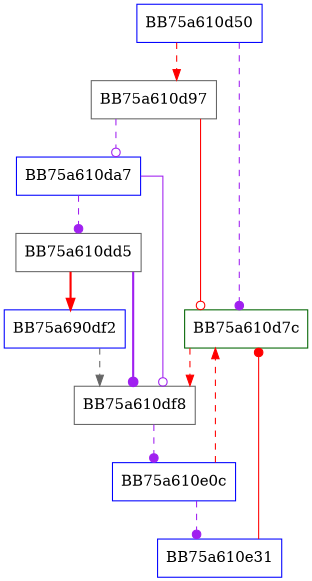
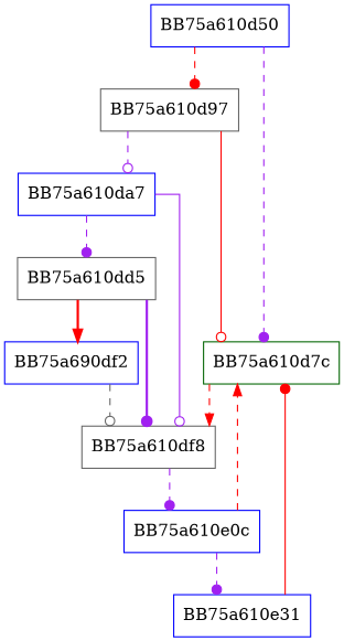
  digraph {
    splines=ortho
    node [color=blue shape=box]
    edge [arrowhead=dot color=purple style=dashed]
    BB75a610d97 [color=gray40]
    BB75a610d50
    BB75a610d7c [color=darkgreen]
    BB75a610da7
    BB75a610df8 [color=gray40]
    BB75a610dd5 [color=gray40]
    BB75a610e0c
    n8 [label=BB75a690df2]
    BB75a610e31
    BB75a610d97 -> BB75a610d7c [arrowhead=odot color=red style=solid]
    BB75a610d97 -> BB75a610da7 [arrowhead=odot]
-   BB75a610d50 -> BB75a610d97 [arrowhead=normal color=red]
+   BB75a610d50 -> BB75a610d97 [color=red]
    BB75a610d50 -> BB75a610d7c
    BB75a610d7c -> BB75a610df8 [arrowhead=normal color=red]
    BB75a610da7 -> BB75a610df8 [arrowhead=odot style=solid]
    BB75a610da7 -> BB75a610dd5
    BB75a610df8 -> BB75a610e0c
    BB75a610dd5 -> BB75a610df8 [style=bold]
    BB75a610dd5 -> n8 [arrowhead=normal color=red style=bold]
    BB75a610e0c -> BB75a610d7c [arrowhead=normal color=red]
    BB75a610e0c -> BB75a610e31
-   n8 -> BB75a610df8 [arrowhead=normal color=gray40]
+   n8 -> BB75a610df8 [arrowhead=odot color=gray40]
    BB75a610e31 -> BB75a610d7c [color=red style=solid]
  }
